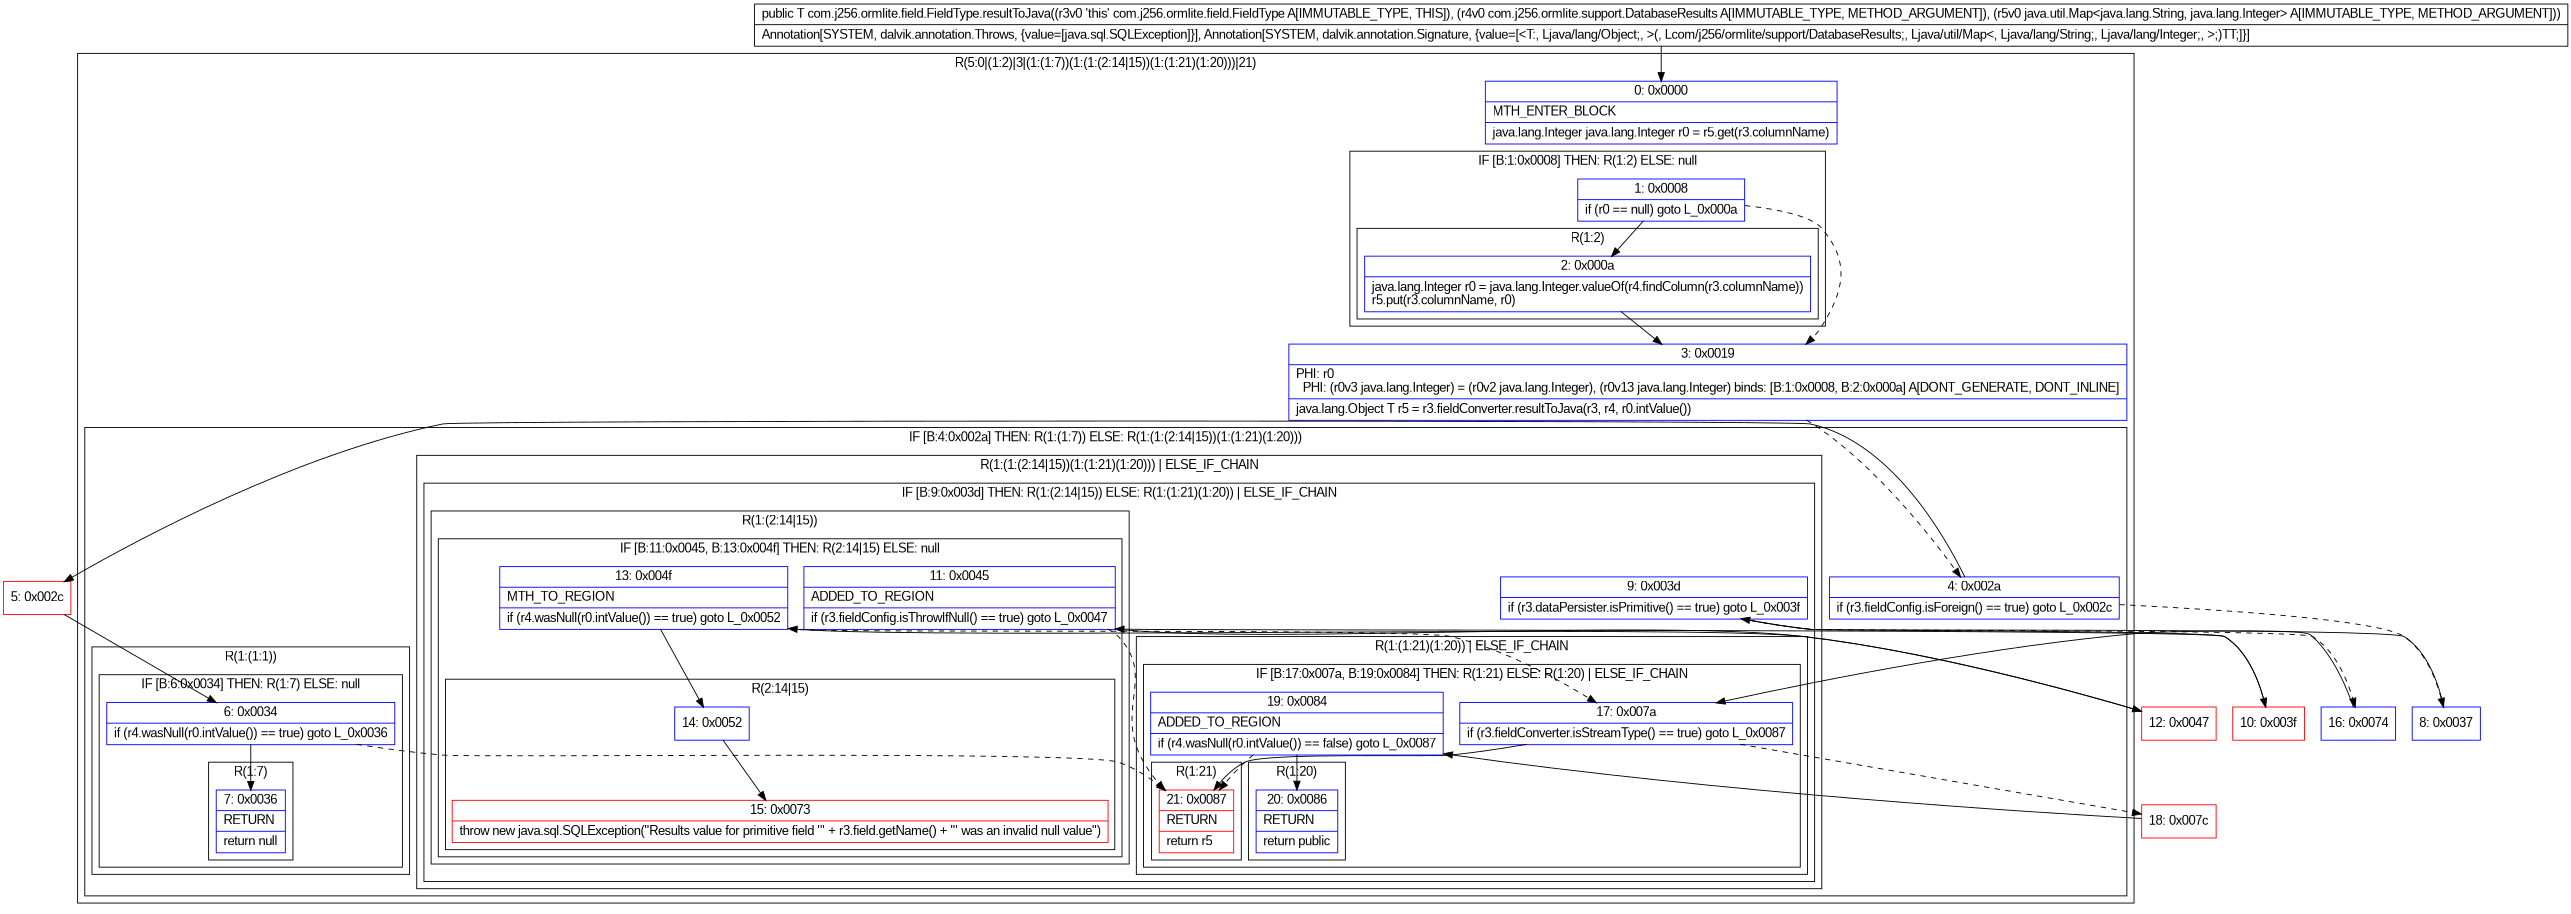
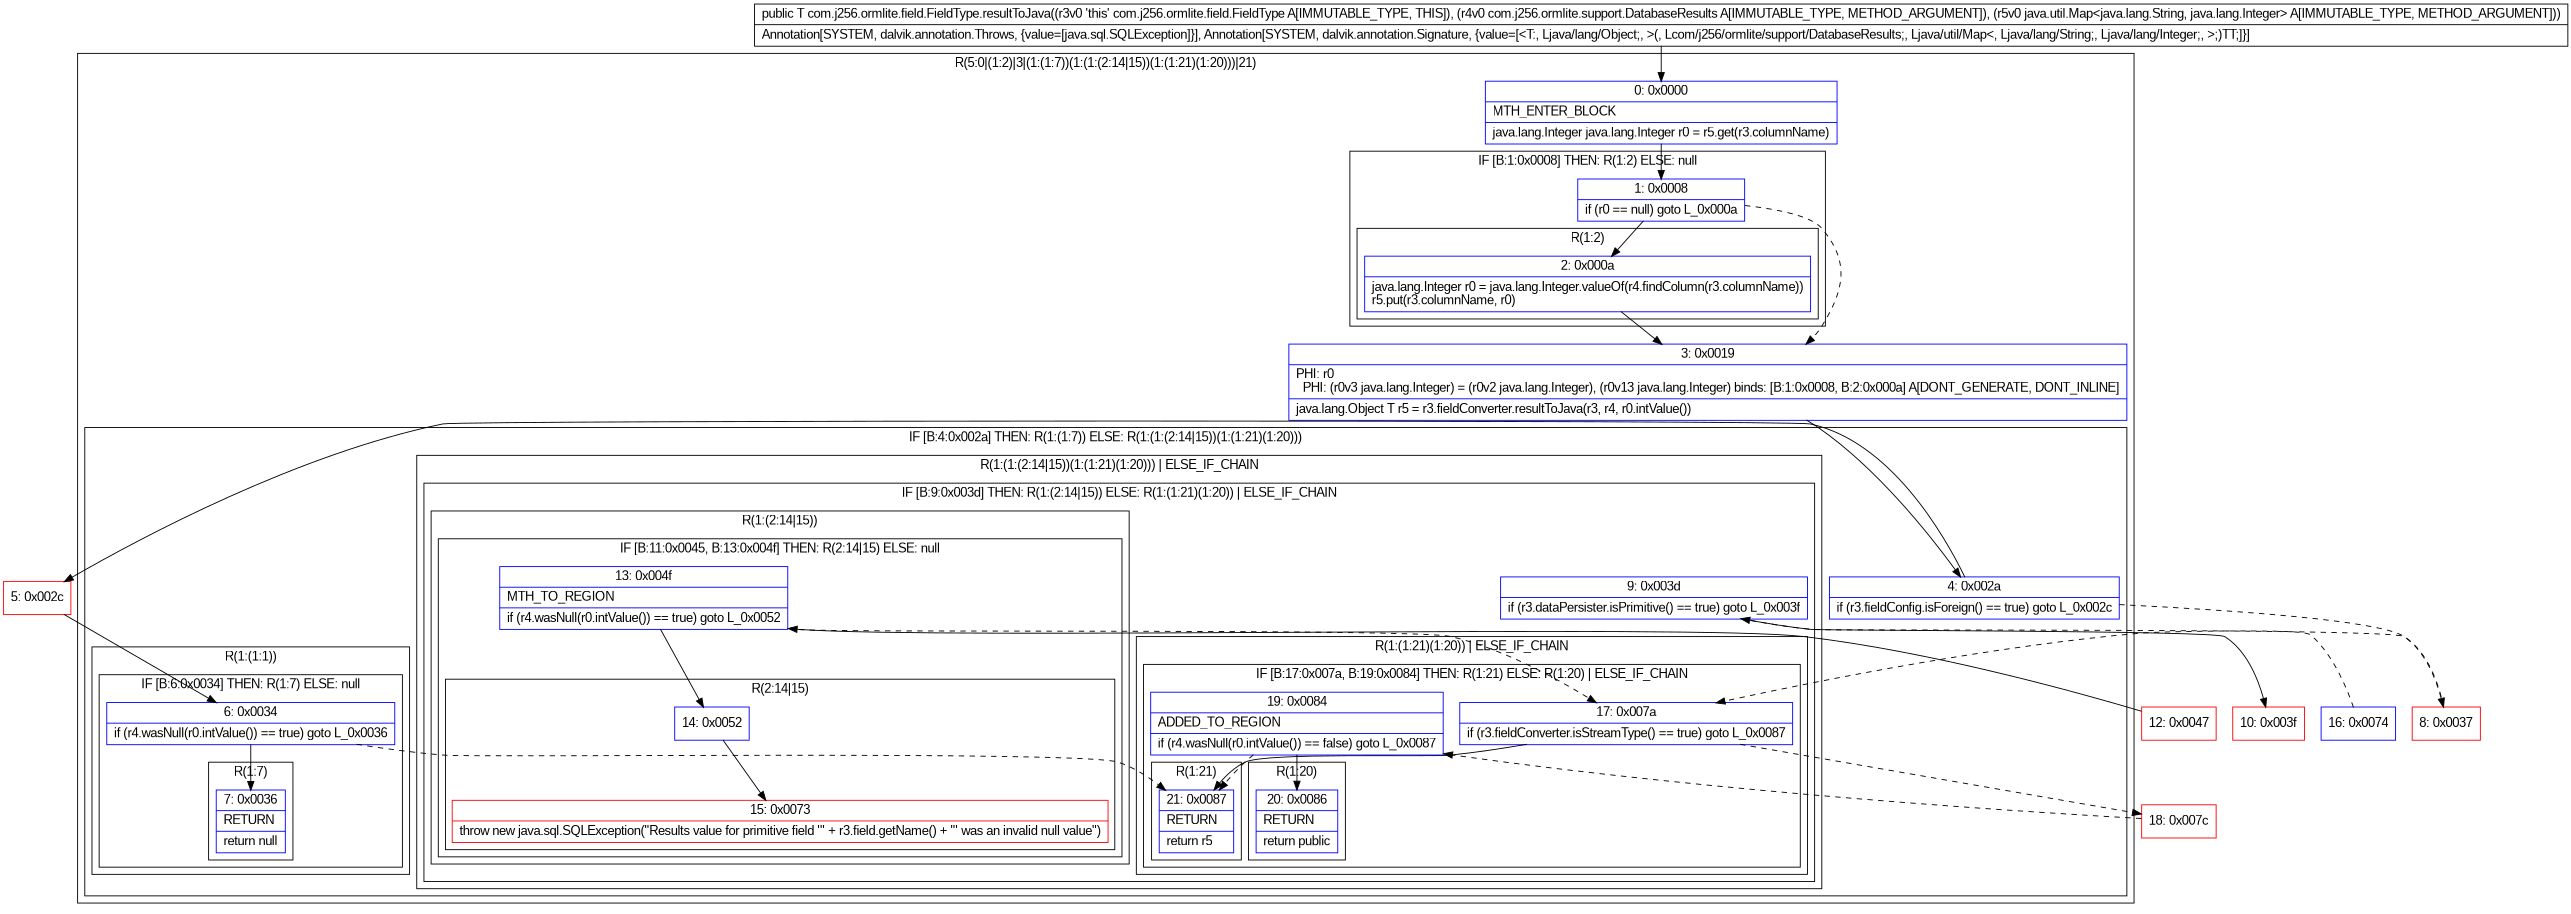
  digraph {
    fontname="Liberation Sans"
    node [color=blue fontname="Liberation Sans" shape=record]
    edge [fontname="Liberation Sans"]
    n1 [label="{2\:\ 0x000a|java.lang.Integer r0 = java.lang.Integer.valueOf(r4.findColumn(r3.columnName))\lr5.put(r3.columnName, r0)\l}"]
    n2 [label="{1\:\ 0x0008|if (r0 == null) goto L_0x000a\l}"]
    n3 [label="{7\:\ 0x0036|RETURN\l|return null\l}"]
    n4 [label="{6\:\ 0x0034|if (r4.wasNull(r0.intValue()) == true) goto L_0x0036\l}"]
    n5 [label="{14\:\ 0x0052}"]
    n6 [color=red label="{15\:\ 0x0073|throw new java.sql.SQLException(\"Results value for primitive field '\" + r3.field.getName() + \"' was an invalid null value\")\l}"]
-   n7 [label="{11\:\ 0x0045|ADDED_TO_REGION\l|if (r3.fieldConfig.isThrowIfNull() == true) goto L_0x0047\l}"]
    n8 [label="{13\:\ 0x004f|MTH_TO_REGION\l|if (r4.wasNull(r0.intValue()) == true) goto L_0x0052\l}"]
-   n9 [color=red label="{21\:\ 0x0087|RETURN\l|return r5\l}"]
+   n9 [label="{21\:\ 0x0087|RETURN\l|return r5\l}"]
    n10 [label="{20\:\ 0x0086|RETURN\l|return public\l}"]
    n11 [label="{17\:\ 0x007a|if (r3.fieldConverter.isStreamType() == true) goto L_0x0087\l}"]
    n12 [label="{19\:\ 0x0084|ADDED_TO_REGION\l|if (r4.wasNull(r0.intValue()) == false) goto L_0x0087\l}"]
    n13 [label="{9\:\ 0x003d|if (r3.dataPersister.isPrimitive() == true) goto L_0x003f\l}"]
    n14 [label="{4\:\ 0x002a|if (r3.fieldConfig.isForeign() == true) goto L_0x002c\l}"]
    n15 [label="{0\:\ 0x0000|MTH_ENTER_BLOCK\l|java.lang.Integer java.lang.Integer r0 = r5.get(r3.columnName)\l}"]
    n16 [label="{3\:\ 0x0019|PHI: r0 \l  PHI: (r0v3 java.lang.Integer) = (r0v2 java.lang.Integer), (r0v13 java.lang.Integer) binds: [B:1:0x0008, B:2:0x000a] A[DONT_GENERATE, DONT_INLINE]\l|java.lang.Object T r5 = r3.fieldConverter.resultToJava(r3, r4, r0.intValue())\l}"]
    n17 [color=red label="{12\:\ 0x0047}"]
    n18 [color=red label="{18\:\ 0x007c}"]
    n19 [color=red label="{10\:\ 0x003f}"]
    n20 [label="{16\:\ 0x0074}"]
    n21 [color=red label="{5\:\ 0x002c}"]
-   n22 [label="{8\:\ 0x0037}"]
+   n22 [color=red label="{8\:\ 0x0037}"]
    n23 [label="{public T com.j256.ormlite.field.FieldType.resultToJava((r3v0 'this' com.j256.ormlite.field.FieldType A[IMMUTABLE_TYPE, THIS]), (r4v0 com.j256.ormlite.support.DatabaseResults A[IMMUTABLE_TYPE, METHOD_ARGUMENT]), (r5v0 java.util.Map\<java.lang.String, java.lang.Integer\> A[IMMUTABLE_TYPE, METHOD_ARGUMENT]))  | Annotation[SYSTEM, dalvik.annotation.Throws, \{value=[java.sql.SQLException]\}], Annotation[SYSTEM, dalvik.annotation.Signature, \{value=[\<T:, Ljava\/lang\/Object;, \>(, Lcom\/j256\/ormlite\/support\/DatabaseResults;, Ljava\/util\/Map\<, Ljava\/lang\/String;, Ljava\/lang\/Integer;, \>;)TT;]\}]\l}" color=""]
    subgraph cluster_1 {
      label="R(5:0|(1:2)|3|(1:(1:7))(1:(1:(2:14|15))(1:(1:21)(1:20)))|21)"
      n15
      n16
      subgraph cluster_2 {
        label="IF [B:1:0x0008] THEN: R(1:2) ELSE: null"
        n2
        subgraph cluster_3 {
          label="R(1:2)"
          n1
        }
      }
      subgraph cluster_4 {
        label="IF [B:4:0x002a] THEN: R(1:(1:7)) ELSE: R(1:(1:(2:14|15))(1:(1:21)(1:20)))"
        n14
        subgraph cluster_5 {
          label="R(1:(1:1))"
          subgraph cluster_6 {
            label="IF [B:6:0x0034] THEN: R(1:7) ELSE: null"
            n4
            subgraph cluster_7 {
              label="R(1:7)"
              n3
            }
          }
        }
        subgraph cluster_8 {
          label="R(1:(1:(2:14|15))(1:(1:21)(1:20))) | ELSE_IF_CHAIN\l"
          subgraph cluster_9 {
            label="IF [B:9:0x003d] THEN: R(1:(2:14|15)) ELSE: R(1:(1:21)(1:20)) | ELSE_IF_CHAIN\l"
            n13
            subgraph cluster_10 {
              label="R(1:(2:14|15))"
              subgraph cluster_11 {
                label="IF [B:11:0x0045, B:13:0x004f] THEN: R(2:14|15) ELSE: null"
-               n7
                n8
                subgraph cluster_12 {
                  label="R(2:14|15)"
                  n5
                  n6
                }
              }
            }
            subgraph cluster_13 {
              label="R(1:(1:21)(1:20)) | ELSE_IF_CHAIN\l"
              subgraph cluster_14 {
                label="IF [B:17:0x007a, B:19:0x0084] THEN: R(1:21) ELSE: R(1:20) | ELSE_IF_CHAIN\l"
                n11
                n12
                subgraph cluster_15 {
                  label="R(1:21)"
                  n9
                }
                subgraph cluster_16 {
                  label="R(1:20)"
                  n10
                }
              }
            }
          }
        }
      }
    }
    n1 -> n16
    n2 -> n1
    n2 -> n16 [style=dashed]
    n4 -> n3
    n4 -> n9 [style=dashed]
    n5 -> n6
-   n7 -> n9 [style=dashed]
-   n7 -> n17
    n8 -> n5
    n8 -> n11 [style=dashed]
    n11 -> n9
    n11 -> n18 [style=dashed]
    n12 -> n9 [style=dashed]
    n12 -> n10 [style=solid]
    n13 -> n19
-   n13 -> n20 [style=dashed]
    n14 -> n21
    n14 -> n22 [style=dashed]
-   n16 -> n14 [style=dashed]
+   n15 -> n2
+   n16 -> n14
    n17 -> n8
-   n18 -> n12
-   n19 -> n7
-   n20 -> n11
+   n18 -> n12 [style=dashed]
+   n20 -> n11 [style=dashed]
    n21 -> n4
-   n22 -> n13
+   n22 -> n13 [style=dashed]
    n23 -> n15
  }
